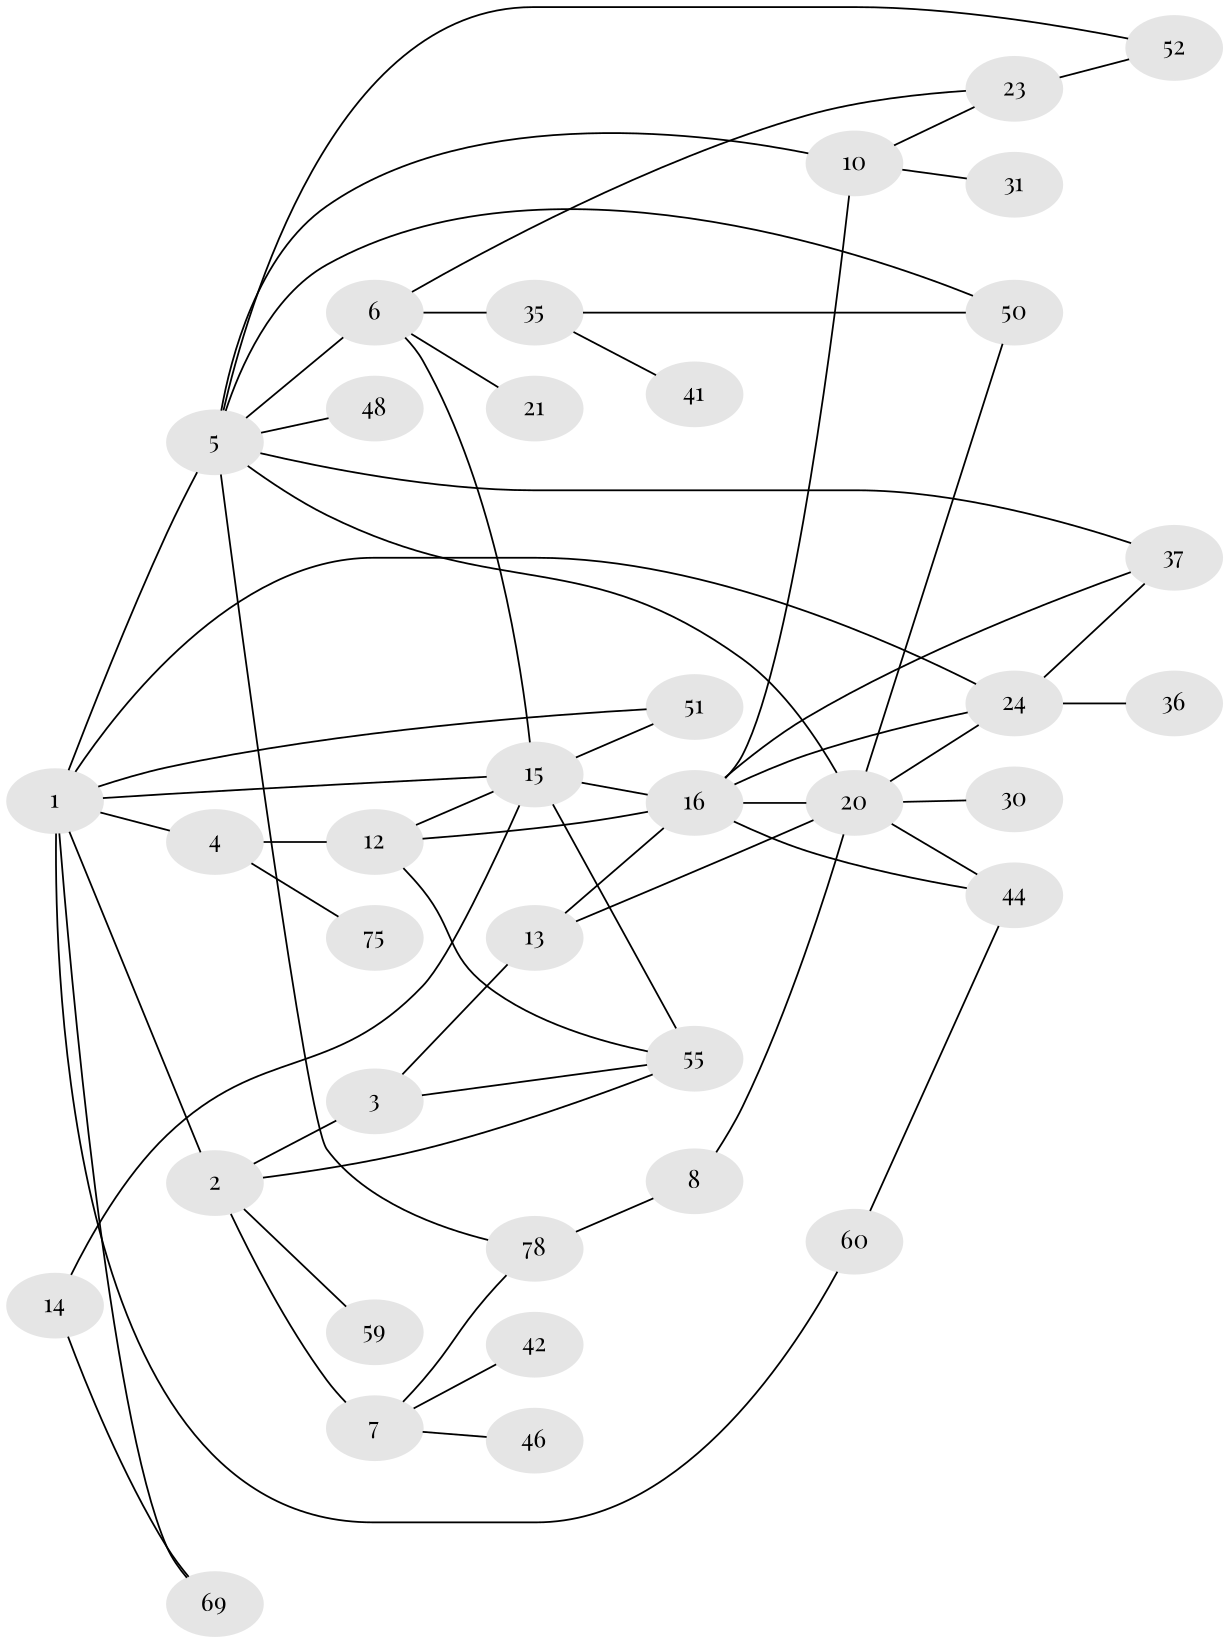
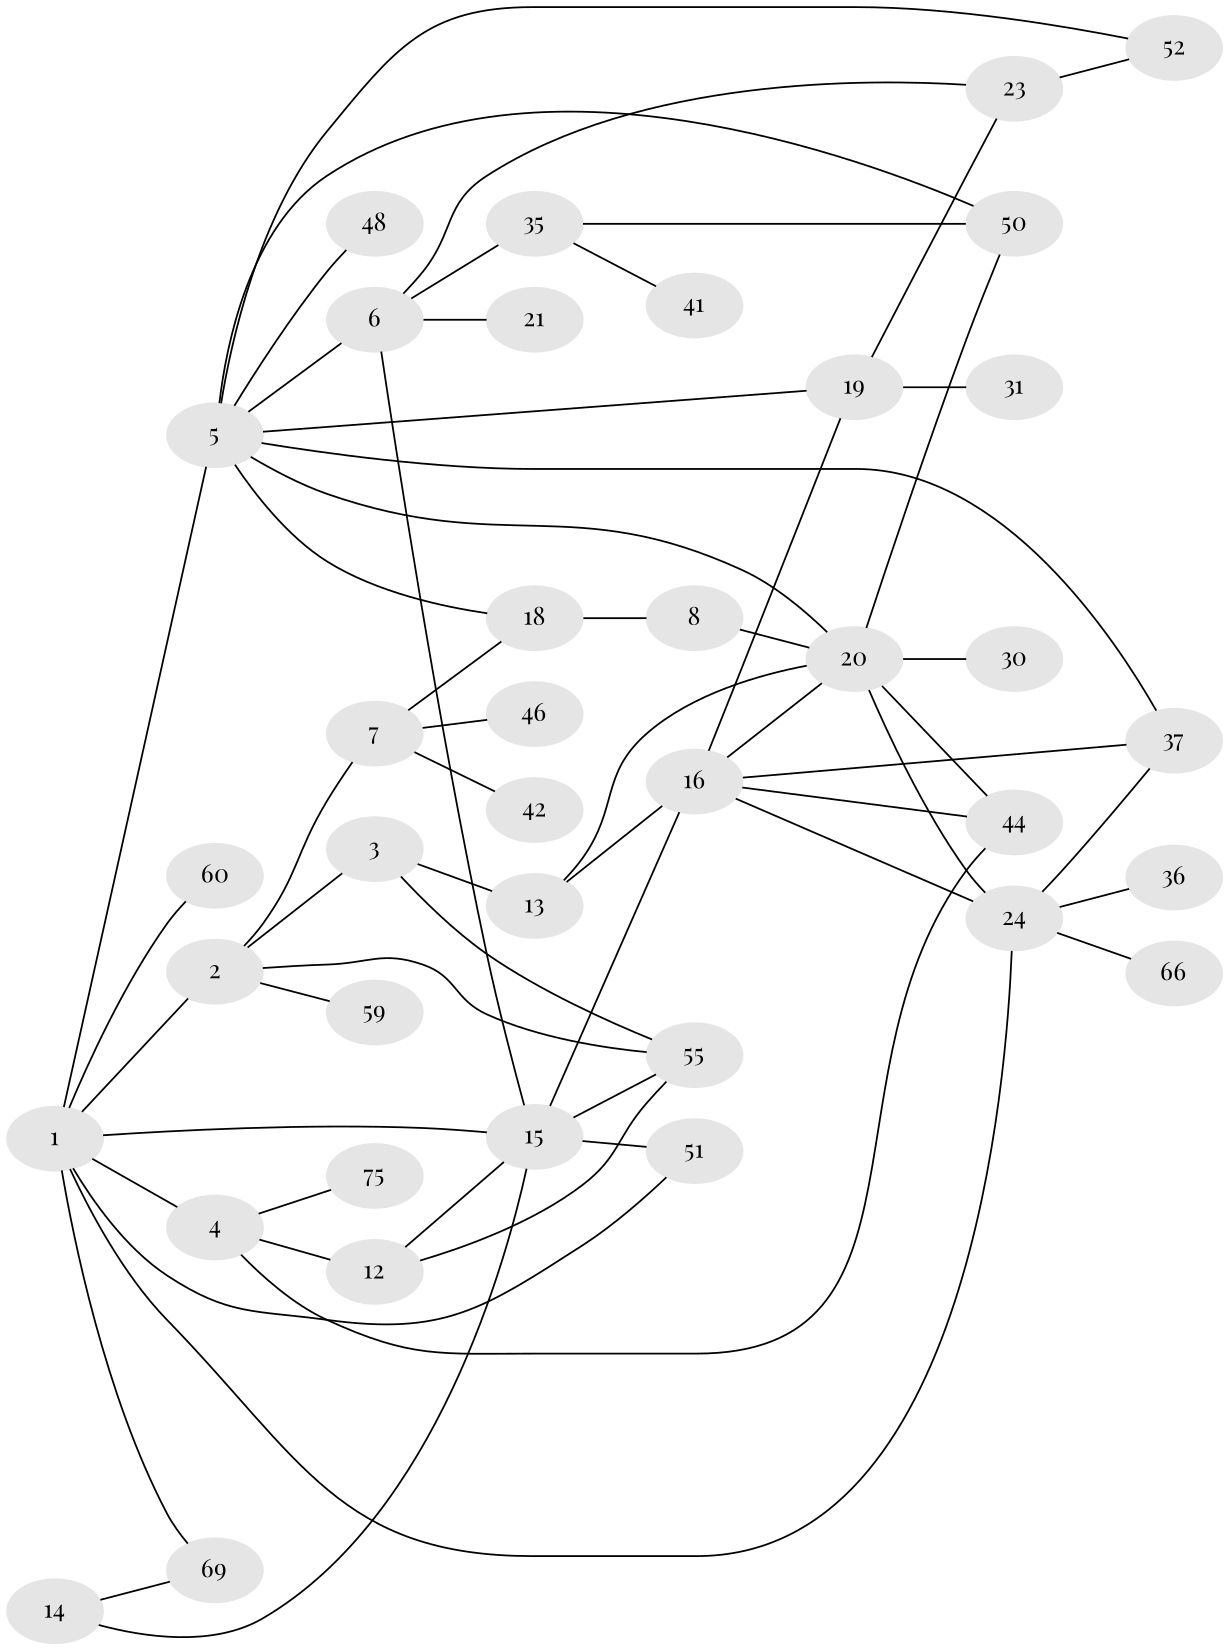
  graph {
    fontname="Playfair Display"
    rankdir=LR
    node [color=gray90 fontname="Playfair Display" style=filled]
    edge [fontname="Playfair Display"]
    1
    2
    4
    5 [super="+65+11+29"]
    24 [super="+26+54+40"]
    51
    60
    69
    15 [super="+45"]
    3
    7 [super="+47"]
    55 [super="+64"]
    59
    12 [super="+57"]
    44
    75
    6 [super="+9"]
-   18 [super="+28" label=78]
-   19 [super="+43+74" label=10]
+   18 [super="+28"]
+   19 [super="+43+74"]
    20 [super="+32+22"]
    37 [super="+39"]
    48
    50
    52
    16 [super="+53+27"]
    36
+   66
    13 [super="+17+35"]
    42
    46
    8 [super="+10"]
    21
    23
    n34 [label=35]
    31
    30
    41
    14 [super="+68"]
    1 -- 2
    1 -- 4
    1 -- 5
    1 -- 24
    1 -- 51
    1 -- 60
    1 -- 69
    1 -- 15
    2 -- 3
    2 -- 7
    2 -- 55
    2 -- 59
    4 -- 12
-   60 -- 44
+   4 -- 44
    4 -- 75
    5 -- 6
    5 -- 18
    5 -- 19
    5 -- 20
    5 -- 37 [weight=2]
    5 -- 48
    5 -- 50
    5 -- 52
    24 -- 37
    24 -- 36
+   24 -- 66
    15 -- 51 [weight=2]
    15 -- 55
    15 -- 16
    3 -- 55
    3 -- 13
    7 -- 18
    7 -- 42
    7 -- 46
    12 -- 15
    12 -- 55
-   12 -- 16
    6 -- 15
    6 -- 21
    6 -- 23
    6 -- n34
    18 -- 8
    19 -- 23
    19 -- 31
    20 -- 24 [weight=2]
    20 -- 44
    20 -- 50
    20 -- 30
    16 -- 24
    16 -- 44 [weight=2]
    16 -- 19
    16 -- 20 [weight=3]
    16 -- 37 [weight=2]
    13 -- 20
    13 -- 16
    8 -- 20
    23 -- 52
    n34 -- 50
    n34 -- 41
    14 -- 69
    14 -- 15
  }
